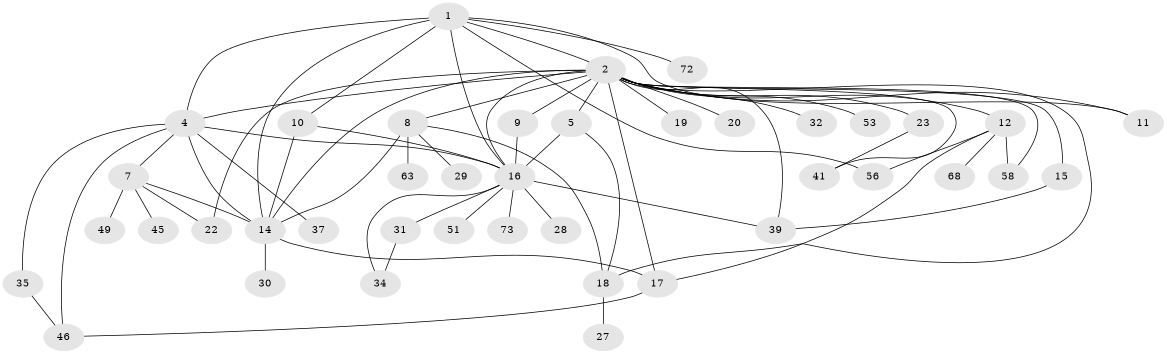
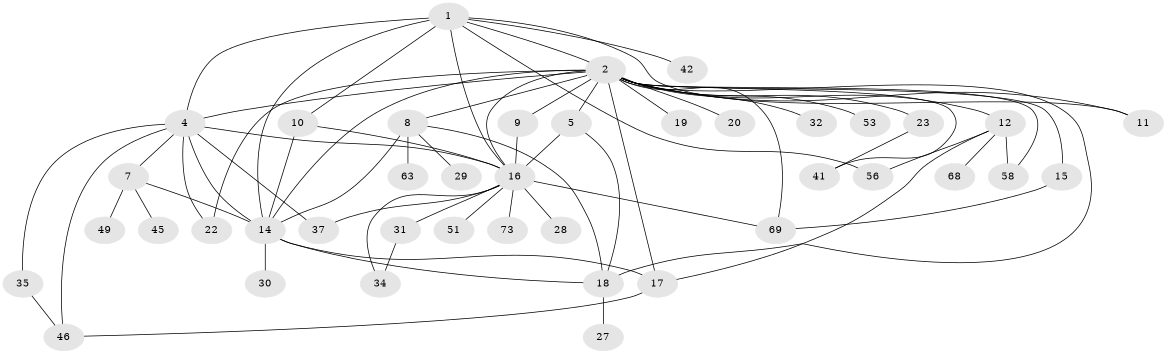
  graph {
    node [color=gray90 style=filled]
    1 [super="+43+55+6"]
    2 [super="+3"]
    4 [super="+69+24"]
    10 [super="+70"]
    11
    14 [super="+26+50"]
    16 [super="+21+25"]
-   42 [label=72]
+   42
    56
    12
    5
    8
    9
    15
    17 [super="+40"]
    18 [super="+57+44"]
    19
    20
    22 [super="+54"]
    23 [super="+64+65+58+52"]
    32
    n22 [label=53]
    n23 [label=58]
-   39
+   39 [label=69]
    41 [super="+79"]
    7
    35
    37
    46 [super="+47"]
    68
    30
    28
    31
    34 [super="+76"]
    51
    73
    29
    63
    27
    45
    49
    1 -- 2
    1 -- 4
    1 -- 10
    1 -- 11
    1 -- 14
    1 -- 16 [weight=2]
    1 -- 42
    1 -- 56
    2 -- 4 [weight=3]
    2 -- 11
    2 -- 14
    2 -- 16 [weight=6]
    2 -- 12 [weight=2]
    2 -- 5 [weight=2]
    2 -- 8 [weight=3]
    2 -- 9
    2 -- 15
    2 -- 17
    2 -- 18
    2 -- 19
    2 -- 20
    2 -- 22
    2 -- 23 [weight=3]
    2 -- 32
    2 -- n22
    2 -- n23
    2 -- 39
    2 -- 41
    4 -- 14
    4 -- 16 [weight=2]
    4 -- 7
    4 -- 35
    4 -- 37
    4 -- 46
    10 -- 14
    10 -- 16
    14 -- 17
+   14 -- 18
    14 -- 30
    16 -- 39
+   16 -- 37
    16 -- 28
    16 -- 31
    16 -- 34
    16 -- 51
    16 -- 73
    12 -- 56
    12 -- 17
    12 -- n23
    12 -- 68
    5 -- 16 [weight=2]
    5 -- 18
    8 -- 14
    8 -- 18
    8 -- 29
    8 -- 63
    9 -- 16
    15 -- 39
    17 -- 46
    18 -- 27
    23 -- 41
    7 -- 14
-   7 -- 22
+   4 -- 22
    7 -- 45
    7 -- 49
    35 -- 46
    31 -- 34
  }
